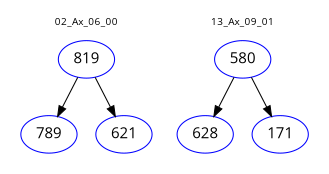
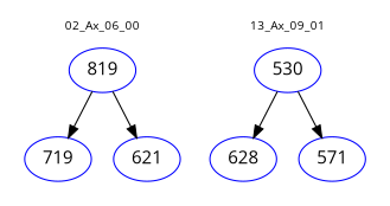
  digraph {
    fontname="Open Sans"
    node [color=blue fontname="Open Sans"]
    edge [color=black fontname="Open Sans"]
    n1 [label=819]
-   n2 [label=789]
+   n2 [label=719]
    n3 [label=621]
-   n4 [label=580]
+   n4 [label=530]
    n5 [label=628]
-   n6 [label=171]
+   n6 [label=571]
    subgraph cluster_1 {
      color=white
      fontsize=10
      label="02_Ax_06_00"
      n1
      n2
      n3
    }
    subgraph cluster_2 {
      color=white
      fontsize=10
      label="13_Ax_09_01"
      n4
      n5
      n6
    }
    n1 -> n2
    n1 -> n3
    n4 -> n5
    n4 -> n6
  }
